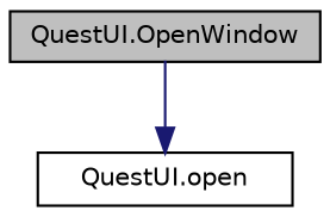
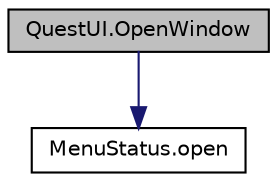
  digraph {
    rankdir=TB
    node [color=black fontname=Helvetica fontsize=10 shape=record style=filled]
    n1 [fillcolor=grey75 fontcolor=black height=0.2 label="QuestUI.OpenWindow" width=0.4]
-   n2 [fillcolor=white height=0.2 label="QuestUI.open" width=0.4]
+   n2 [fillcolor=white height=0.2 label="MenuStatus.open" width=0.4]
    n1 -> n2 [color=midnightblue fontname=Helvetica fontsize=10 labelfontname=Helvetica labelfontsize=10 style=solid]
  }
